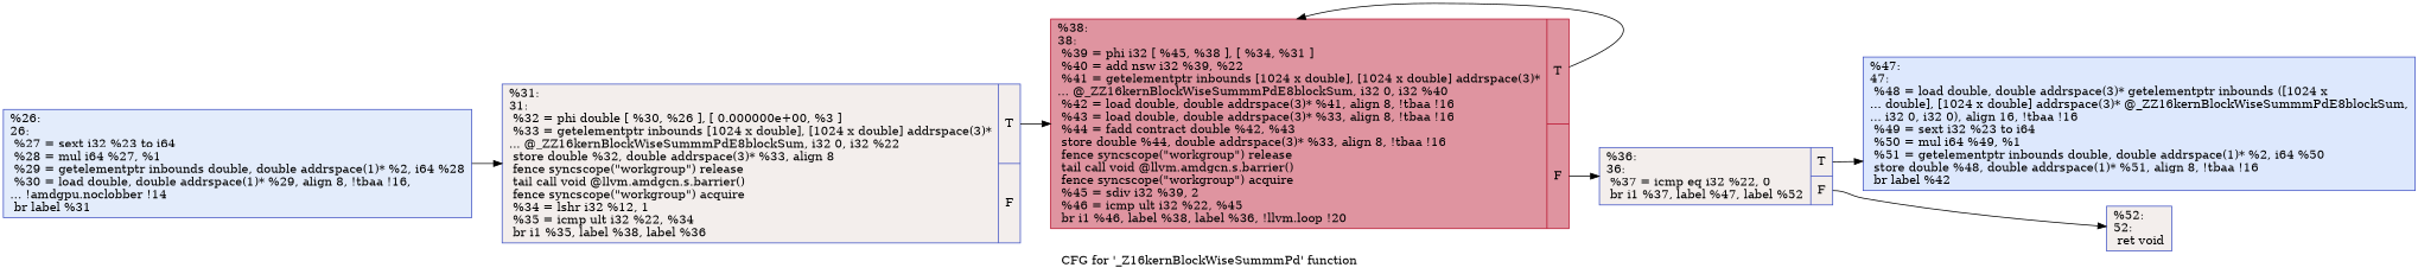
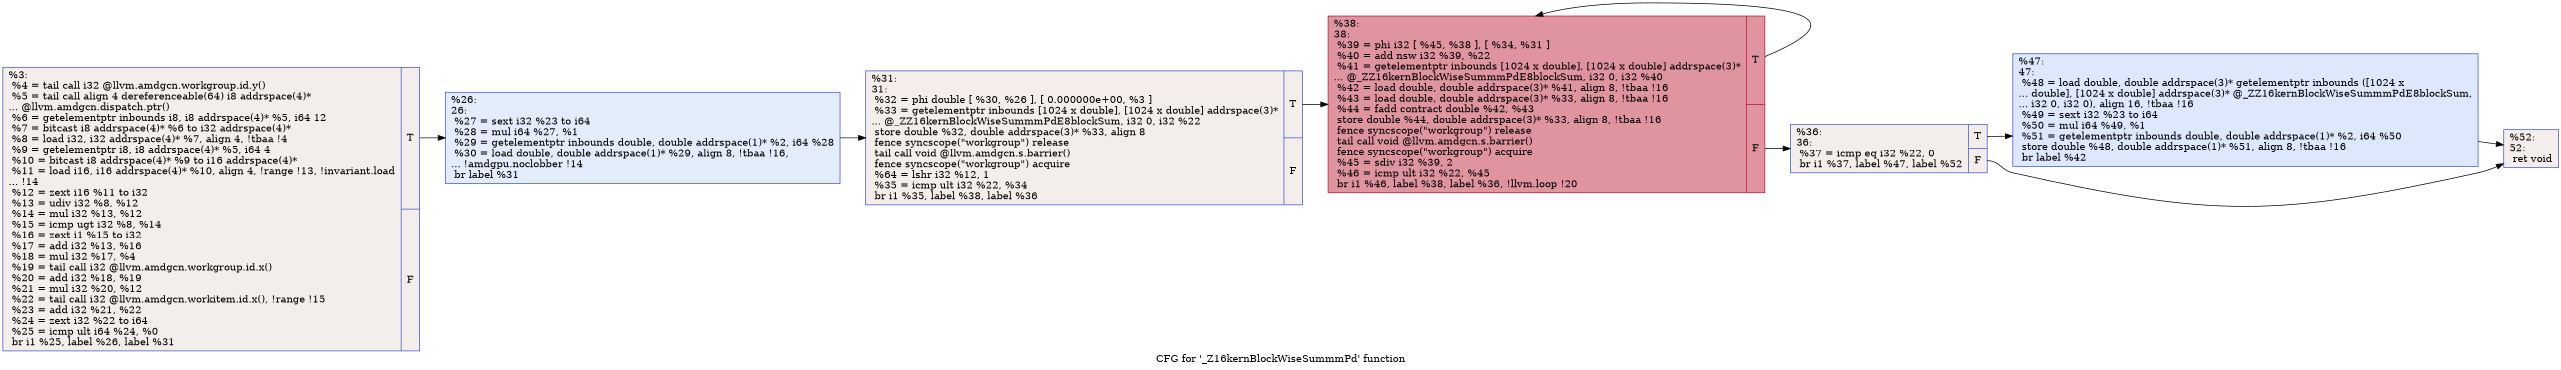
  digraph {
    label="CFG for '_Z16kernBlockWiseSummmPd' function"
    rankdir=LR
    node [color="#3d50c3ff" fillcolor="#e3d9d370" shape=record style=filled]
    edge [tailport=s0]
+   n1 [label="{%3:\l  %4 = tail call i32 @llvm.amdgcn.workgroup.id.y()\l  %5 = tail call align 4 dereferenceable(64) i8 addrspace(4)*\l... @llvm.amdgcn.dispatch.ptr()\l  %6 = getelementptr inbounds i8, i8 addrspace(4)* %5, i64 12\l  %7 = bitcast i8 addrspace(4)* %6 to i32 addrspace(4)*\l  %8 = load i32, i32 addrspace(4)* %7, align 4, !tbaa !4\l  %9 = getelementptr i8, i8 addrspace(4)* %5, i64 4\l  %10 = bitcast i8 addrspace(4)* %9 to i16 addrspace(4)*\l  %11 = load i16, i16 addrspace(4)* %10, align 4, !range !13, !invariant.load\l... !14\l  %12 = zext i16 %11 to i32\l  %13 = udiv i32 %8, %12\l  %14 = mul i32 %13, %12\l  %15 = icmp ugt i32 %8, %14\l  %16 = zext i1 %15 to i32\l  %17 = add i32 %13, %16\l  %18 = mul i32 %17, %4\l  %19 = tail call i32 @llvm.amdgcn.workgroup.id.x()\l  %20 = add i32 %18, %19\l  %21 = mul i32 %20, %12\l  %22 = tail call i32 @llvm.amdgcn.workitem.id.x(), !range !15\l  %23 = add i32 %21, %22\l  %24 = zext i32 %22 to i64\l  %25 = icmp ult i64 %24, %0\l  br i1 %25, label %26, label %31\l|{<s0>T|<s1>F}}"]
    n2 [fillcolor="#bfd3f670" label="{%26:\l26:                                               \l  %27 = sext i32 %23 to i64\l  %28 = mul i64 %27, %1\l  %29 = getelementptr inbounds double, double addrspace(1)* %2, i64 %28\l  %30 = load double, double addrspace(1)* %29, align 8, !tbaa !16,\l... !amdgpu.noclobber !14\l  br label %31\l}"]
-   n3 [label="{%31:\l31:                                               \l  %32 = phi double [ %30, %26 ], [ 0.000000e+00, %3 ]\l  %33 = getelementptr inbounds [1024 x double], [1024 x double] addrspace(3)*\l... @_ZZ16kernBlockWiseSummmPdE8blockSum, i32 0, i32 %22\l  store double %32, double addrspace(3)* %33, align 8\l  fence syncscope(\"workgroup\") release\l  tail call void @llvm.amdgcn.s.barrier()\l  fence syncscope(\"workgroup\") acquire\l  %34 = lshr i32 %12, 1\l  %35 = icmp ult i32 %22, %34\l  br i1 %35, label %38, label %36\l|{<s0>T|<s1>F}}"]
+   n3 [label="{%31:\l31:                                               \l  %32 = phi double [ %30, %26 ], [ 0.000000e+00, %3 ]\l  %33 = getelementptr inbounds [1024 x double], [1024 x double] addrspace(3)*\l... @_ZZ16kernBlockWiseSummmPdE8blockSum, i32 0, i32 %22\l  store double %32, double addrspace(3)* %33, align 8\l  fence syncscope(\"workgroup\") release\l  tail call void @llvm.amdgcn.s.barrier()\l  fence syncscope(\"workgroup\") acquire\l  %64 = lshr i32 %12, 1\l  %35 = icmp ult i32 %22, %34\l  br i1 %35, label %38, label %36\l|{<s0>T|<s1>F}}"]
    n4 [color="#b70d28ff" fillcolor="#b70d2870" label="{%38:\l38:                                               \l  %39 = phi i32 [ %45, %38 ], [ %34, %31 ]\l  %40 = add nsw i32 %39, %22\l  %41 = getelementptr inbounds [1024 x double], [1024 x double] addrspace(3)*\l... @_ZZ16kernBlockWiseSummmPdE8blockSum, i32 0, i32 %40\l  %42 = load double, double addrspace(3)* %41, align 8, !tbaa !16\l  %43 = load double, double addrspace(3)* %33, align 8, !tbaa !16\l  %44 = fadd contract double %42, %43\l  store double %44, double addrspace(3)* %33, align 8, !tbaa !16\l  fence syncscope(\"workgroup\") release\l  tail call void @llvm.amdgcn.s.barrier()\l  fence syncscope(\"workgroup\") acquire\l  %45 = sdiv i32 %39, 2\l  %46 = icmp ult i32 %22, %45\l  br i1 %46, label %38, label %36, !llvm.loop !20\l|{<s0>T|<s1>F}}"]
    n5 [label="{%36:\l36:                                               \l  %37 = icmp eq i32 %22, 0\l  br i1 %37, label %47, label %52\l|{<s0>T|<s1>F}}"]
    n6 [fillcolor="#b2ccfb70" label="{%47:\l47:                                               \l  %48 = load double, double addrspace(3)* getelementptr inbounds ([1024 x\l... double], [1024 x double] addrspace(3)* @_ZZ16kernBlockWiseSummmPdE8blockSum,\l... i32 0, i32 0), align 16, !tbaa !16\l  %49 = sext i32 %23 to i64\l  %50 = mul i64 %49, %1\l  %51 = getelementptr inbounds double, double addrspace(1)* %2, i64 %50\l  store double %48, double addrspace(1)* %51, align 8, !tbaa !16\l  br label %42\l}"]
    n7 [label="{%52:\l52:                                               \l  ret void\l}"]
+   n1 -> n2
    n2 -> n3
    n3 -> n4
    n4 -> n4
    n4 -> n5 [tailport=s1]
    n5 -> n6
    n5 -> n7 [tailport=s1]
+   n6 -> n7
  }
